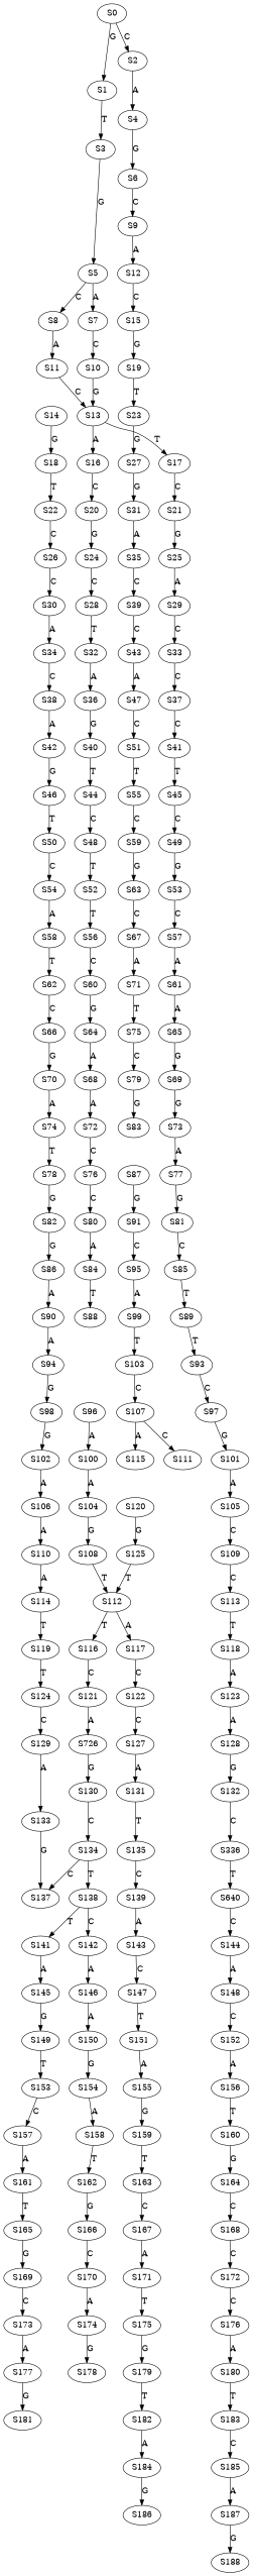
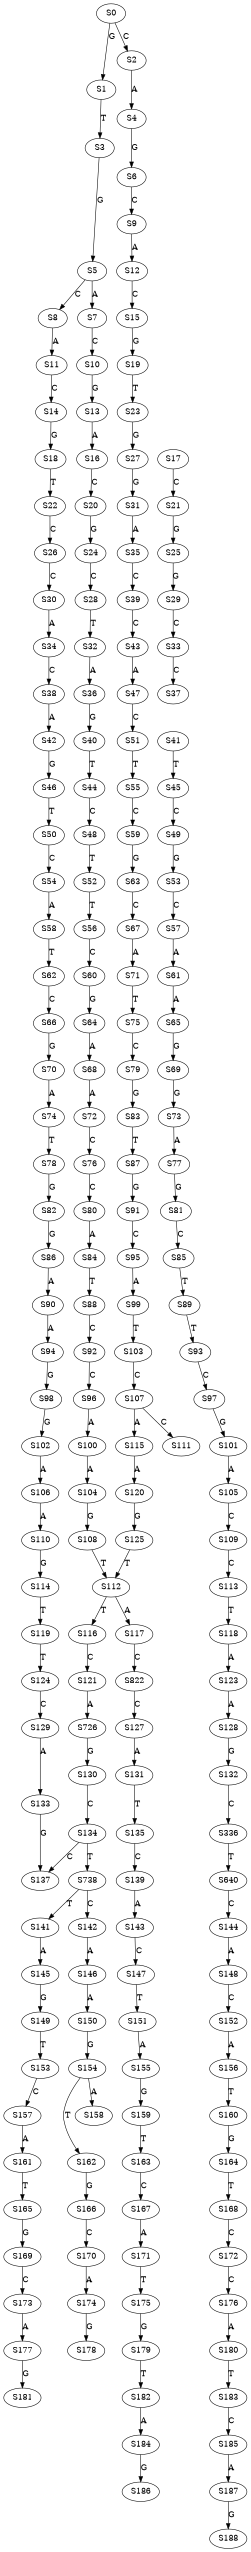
  strict digraph {
    S0
    S1
    S2
    S3
    S4
    S5
    S6
    S7
    S8
    S9
    S10
    S11
    S12
    S13
    S14
    S15
    S16
    S17
    S18
    S19
    S20
    S21
    S22
    S23
    S24
    S25
    S26
    S27
    S28
    S29
    S30
    S31
    S32
    S33
    S34
    S35
    S36
    S37
    S38
    S39
    S40
    S41
    S42
    S43
    S44
    S45
    S46
    S47
    S48
    S49
    S50
    S51
    S52
    S53
    S54
    S55
    S56
    S57
    S58
    S59
    S60
    S61
    S62
    S63
    S64
    S65
    S66
    S67
    S68
    S69
    S70
    S71
    S72
    S73
    S74
    S75
    S76
    S77
    S78
    S79
    S80
    S81
    S82
    S83
    S84
    S85
    S86
    S87
    S88
    S89
    S90
    S91
+   S92
    S93
    S94
    S95
    S96
    S97
    S98
    S99
    S100
    S101
    S102
    S103
    S104
    S105
    S106
    S107
    S108
    S109
    S110
    S111
    S115
    S112
    S113
    S114
    S116
    S117
    S118
    S119
    S120
    S121
-   S122
+   S122 [label=S822]
    S123
    S124
    S125
    n127 [label=S726]
    S127
    S128
    S129
    S130
    S131
    S132
    S133
    S134
    S135
    n137 [label=S336]
    S137
-   S138
+   S138 [label=S738]
    S139
    n141 [label=S640]
    S141
    S142
    S143
    S144
    S145
    S146
    S147
    S148
    S149
    S150
    S151
    S152
    S153
    S154
    S155
    S156
    S157
    S158
    S159
    S160
    S161
    S162
    S163
    S164
    S165
    S166
    S167
    S168
    S169
    S170
    S171
    S172
    S173
    S174
    S175
    S176
    S177
    S178
    S179
    S180
    S181
    S182
    S183
    S184
    S185
    S186
    S187
    S188
    S0 -> S1 [label=G]
    S0 -> S2 [label=C]
    S1 -> S3 [label=T]
    S2 -> S4 [label=A]
    S3 -> S5 [label=G]
    S4 -> S6 [label=G]
    S5 -> S7 [label=A]
    S5 -> S8 [label=C]
    S6 -> S9 [label=C]
    S7 -> S10 [label=C]
    S8 -> S11 [label=A]
    S9 -> S12 [label=A]
    S10 -> S13 [label=G]
-   S11 -> S13 [label=C]
+   S11 -> S14 [label=C]
    S12 -> S15 [label=C]
    S13 -> S16 [label=A]
-   S13 -> S17 [label=T]
    S14 -> S18 [label=G]
    S15 -> S19 [label=G]
    S16 -> S20 [label=C]
    S17 -> S21 [label=C]
    S18 -> S22 [label=T]
    S19 -> S23 [label=T]
    S20 -> S24 [label=G]
    S21 -> S25 [label=G]
    S22 -> S26 [label=C]
    S23 -> S27 [label=G]
    S24 -> S28 [label=C]
-   S25 -> S29 [label=A]
+   S25 -> S29 [label=G]
    S26 -> S30 [label=C]
    S27 -> S31 [label=G]
    S28 -> S32 [label=T]
    S29 -> S33 [label=C]
    S30 -> S34 [label=A]
    S31 -> S35 [label=A]
    S32 -> S36 [label=A]
    S33 -> S37 [label=C]
    S34 -> S38 [label=C]
    S35 -> S39 [label=C]
    S36 -> S40 [label=G]
-   S37 -> S41 [label=C]
    S38 -> S42 [label=A]
    S39 -> S43 [label=C]
    S40 -> S44 [label=T]
    S41 -> S45 [label=T]
    S42 -> S46 [label=G]
    S43 -> S47 [label=A]
    S44 -> S48 [label=C]
    S45 -> S49 [label=C]
    S46 -> S50 [label=T]
    S47 -> S51 [label=C]
    S48 -> S52 [label=T]
    S49 -> S53 [label=G]
    S50 -> S54 [label=C]
    S51 -> S55 [label=T]
    S52 -> S56 [label=T]
    S53 -> S57 [label=C]
    S54 -> S58 [label=A]
    S55 -> S59 [label=C]
    S56 -> S60 [label=C]
    S57 -> S61 [label=A]
    S58 -> S62 [label=T]
    S59 -> S63 [label=G]
    S60 -> S64 [label=G]
    S61 -> S65 [label=A]
    S62 -> S66 [label=C]
    S63 -> S67 [label=C]
    S64 -> S68 [label=A]
    S65 -> S69 [label=G]
    S66 -> S70 [label=G]
    S67 -> S71 [label=A]
    S68 -> S72 [label=A]
    S69 -> S73 [label=G]
    S70 -> S74 [label=A]
    S71 -> S75 [label=T]
    S72 -> S76 [label=C]
    S73 -> S77 [label=A]
    S74 -> S78 [label=T]
    S75 -> S79 [label=C]
    S76 -> S80 [label=C]
    S77 -> S81 [label=G]
    S78 -> S82 [label=G]
    S79 -> S83 [label=G]
    S80 -> S84 [label=A]
    S81 -> S85 [label=C]
    S82 -> S86 [label=G]
+   S83 -> S87 [label=T]
    S84 -> S88 [label=T]
    S85 -> S89 [label=T]
    S86 -> S90 [label=A]
    S87 -> S91 [label=G]
+   S88 -> S92 [label=C]
    S89 -> S93 [label=T]
    S90 -> S94 [label=A]
    S91 -> S95 [label=C]
+   S92 -> S96 [label=C]
    S93 -> S97 [label=C]
    S94 -> S98 [label=G]
    S95 -> S99 [label=A]
    S96 -> S100 [label=A]
    S97 -> S101 [label=G]
    S98 -> S102 [label=G]
    S99 -> S103 [label=T]
    S100 -> S104 [label=A]
    S101 -> S105 [label=A]
    S102 -> S106 [label=A]
    S103 -> S107 [label=C]
    S104 -> S108 [label=G]
    S105 -> S109 [label=C]
    S106 -> S110 [label=A]
    S107 -> S111 [label=C]
    S107 -> S115 [label=A]
    S108 -> S112 [label=T]
    S109 -> S113 [label=C]
-   S110 -> S114 [label=A]
+   S110 -> S114 [label=G]
+   S115 -> S120 [label=A]
    S112 -> S116 [label=T]
    S112 -> S117 [label=A]
    S113 -> S118 [label=T]
    S114 -> S119 [label=T]
    S116 -> S121 [label=C]
    S117 -> S122 [label=C]
    S118 -> S123 [label=A]
    S119 -> S124 [label=T]
    S120 -> S125 [label=G]
    S121 -> n127 [label=A]
    S122 -> S127 [label=C]
    S123 -> S128 [label=A]
    S124 -> S129 [label=C]
    S125 -> S112 [label=T]
    n127 -> S130 [label=G]
    S127 -> S131 [label=A]
    S128 -> S132 [label=G]
    S129 -> S133 [label=A]
    S130 -> S134 [label=C]
    S131 -> S135 [label=T]
    S132 -> n137 [label=C]
    S133 -> S137 [label=G]
    S134 -> S137 [label=C]
    S134 -> S138 [label=T]
    S135 -> S139 [label=C]
    n137 -> n141 [label=T]
    S138 -> S141 [label=T]
    S138 -> S142 [label=C]
    S139 -> S143 [label=A]
    n141 -> S144 [label=C]
    S141 -> S145 [label=A]
    S142 -> S146 [label=A]
    S143 -> S147 [label=C]
    S144 -> S148 [label=A]
    S145 -> S149 [label=G]
    S146 -> S150 [label=A]
    S147 -> S151 [label=T]
    S148 -> S152 [label=C]
    S149 -> S153 [label=T]
    S150 -> S154 [label=G]
    S151 -> S155 [label=A]
    S152 -> S156 [label=A]
    S153 -> S157 [label=C]
    S154 -> S158 [label=A]
    S155 -> S159 [label=G]
    S156 -> S160 [label=T]
    S157 -> S161 [label=A]
-   S158 -> S162 [label=T]
+   S154 -> S162 [label=T]
    S159 -> S163 [label=T]
    S160 -> S164 [label=G]
    S161 -> S165 [label=T]
    S162 -> S166 [label=G]
    S163 -> S167 [label=C]
-   S164 -> S168 [label=C]
+   S164 -> S168 [label=T]
    S165 -> S169 [label=G]
    S166 -> S170 [label=C]
    S167 -> S171 [label=A]
    S168 -> S172 [label=C]
    S169 -> S173 [label=C]
    S170 -> S174 [label=A]
    S171 -> S175 [label=T]
    S172 -> S176 [label=C]
    S173 -> S177 [label=A]
    S174 -> S178 [label=G]
    S175 -> S179 [label=G]
    S176 -> S180 [label=A]
    S177 -> S181 [label=G]
    S179 -> S182 [label=T]
    S180 -> S183 [label=T]
    S182 -> S184 [label=A]
    S183 -> S185 [label=C]
    S184 -> S186 [label=G]
    S185 -> S187 [label=A]
    S187 -> S188 [label=G]
  }
